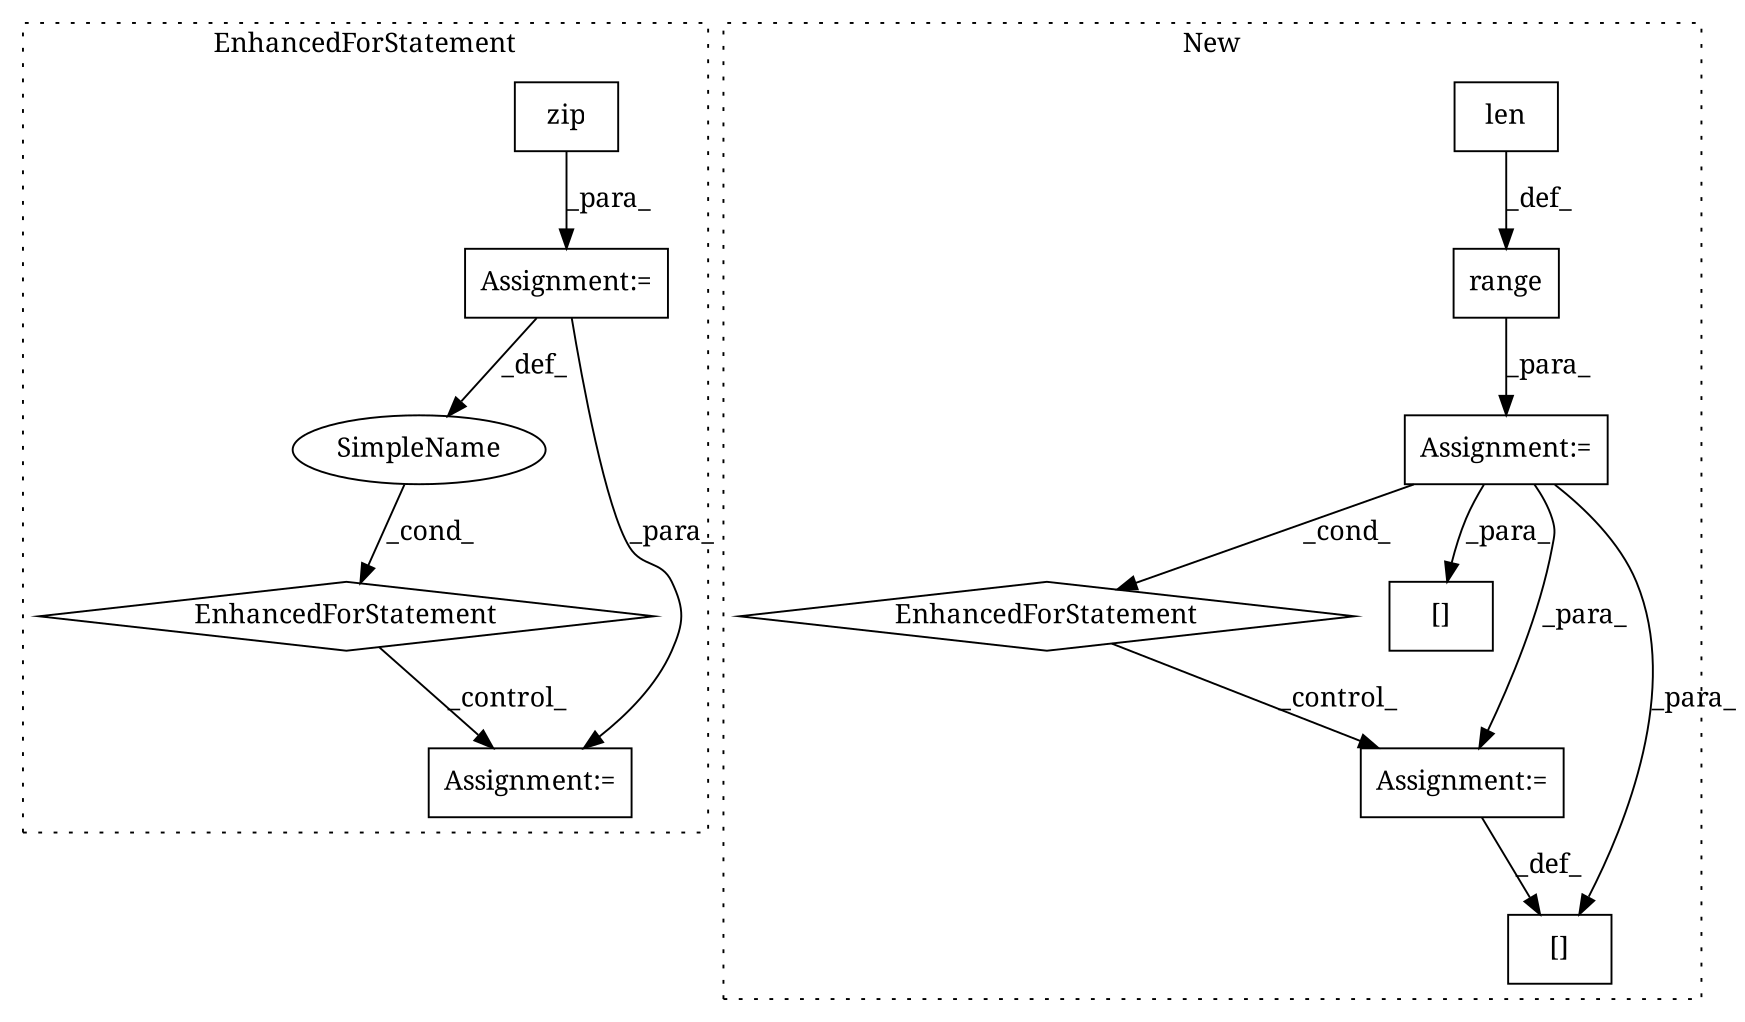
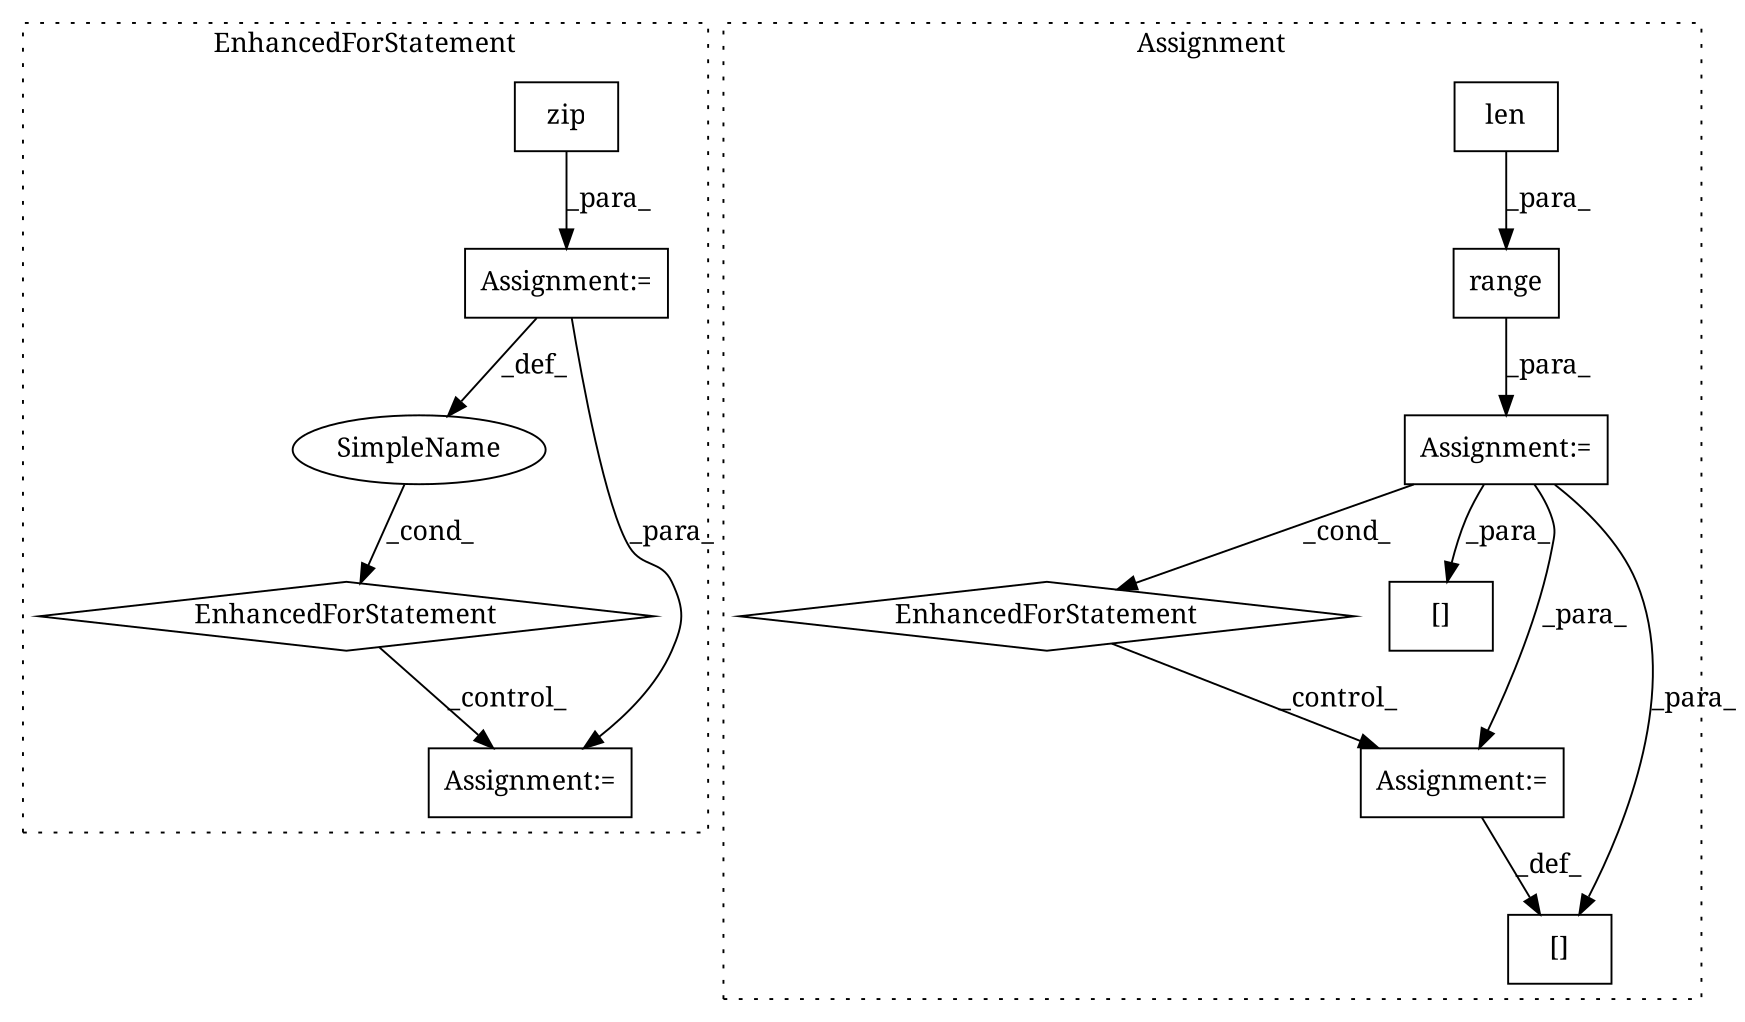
  digraph {
    fontname="Noto Serif"
    node [a=7 fontname="Noto Serif" l="4,1" s="1259,1423" shape=box]
    edge [fontname="Noto Serif"]
    n1 [a=32 label=zip s="1382,1421"]
    n2 [l="102,2" label="Assignment:="]
    n3 [a=70 l="102,2" label=EnhancedForStatement shape=diamond]
    n4 [a=42 l=4 label=SimpleName s=1365 shape=ellipse]
    n5 [l=1 label="Assignment:=" s=1437]
    n6 [a=32 label=len s="1455,1464"]
    n7 [l="53,2" label="Assignment:=" s="1388,1466"]
    n8 [a=70 l="53,2" label=EnhancedForStatement s="1388,1466" shape=diamond]
    n9 [a=32 l="6,1" label=range s="1449,1465"]
    n10 [a=2 l="12,1" label="[]" s="1534,1547"]
    n11 [l=1 label="Assignment:=" s=2138]
    n12 [a=2 l="9,1" label="[]" s="2127,2137"]
    subgraph cluster_1 {
      label=EnhancedForStatement
      style=dotted
      n1
      n2
      n3
      n4
      n5
    }
    subgraph cluster_2 {
-     label=New
+     label=Assignment
      style=dotted
      n6
      n7
      n8
      n9
      n10
      n11
      n12
    }
    n1 -> n2 [label=_para_]
    n2 -> n4 [label=_def_]
    n2 -> n5 [label=_para_]
    n3 -> n5 [label=_control_]
    n4 -> n3 [label=_cond_]
-   n6 -> n9 [label=_def_]
+   n6 -> n9 [label=_para_]
    n7 -> n8 [label=_cond_]
    n7 -> n10 [label=_para_]
    n7 -> n11 [label=_para_]
    n7 -> n12 [label=_para_]
    n8 -> n11 [label=_control_]
    n9 -> n7 [label=_para_]
    n11 -> n12 [label=_def_]
  }
